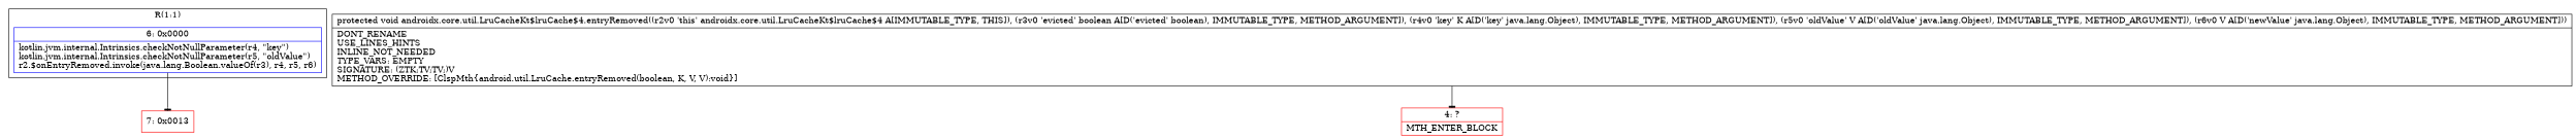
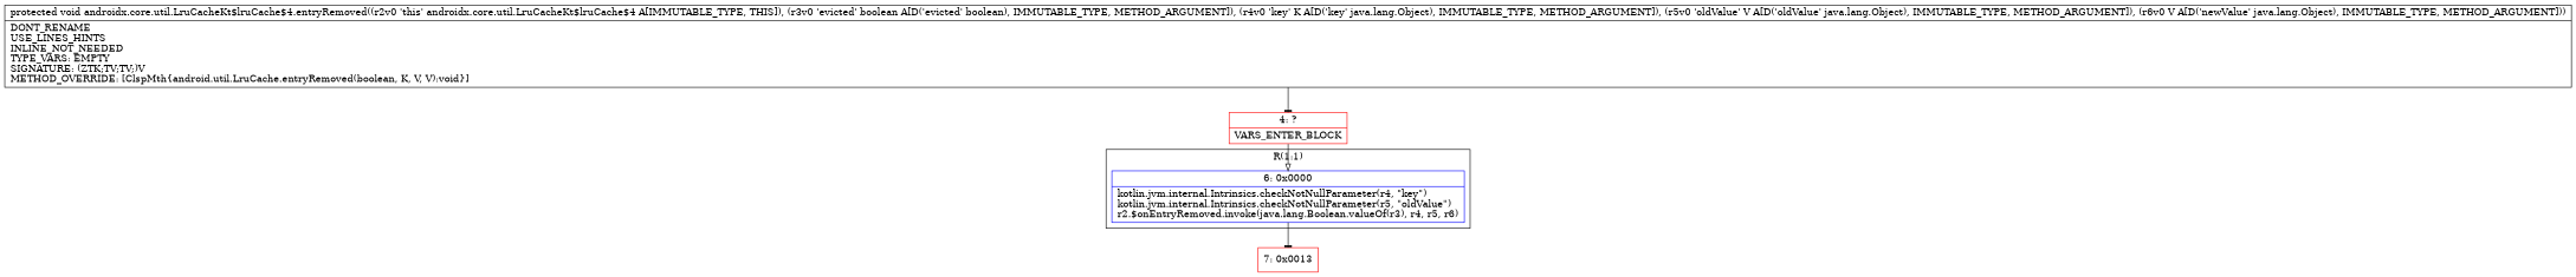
  digraph {
    node [color=red shape=record]
    edge [arrowhead=tee]
    n1 [color=blue label="{6\:\ 0x0000|kotlin.jvm.internal.Intrinsics.checkNotNullParameter(r4, \"key\")\lkotlin.jvm.internal.Intrinsics.checkNotNullParameter(r5, \"oldValue\")\lr2.$onEntryRemoved.invoke(java.lang.Boolean.valueOf(r3), r4, r5, r6)\l}"]
    n2 [label="{7\:\ 0x0013}"]
-   n3 [label="{4\:\ ?|MTH_ENTER_BLOCK\l}"]
+   n3 [label="{4\:\ ?|VARS_ENTER_BLOCK\l}"]
    n4 [label="{protected void androidx.core.util.LruCacheKt$lruCache$4.entryRemoved((r2v0 'this' androidx.core.util.LruCacheKt$lruCache$4 A[IMMUTABLE_TYPE, THIS]), (r3v0 'evicted' boolean A[D('evicted' boolean), IMMUTABLE_TYPE, METHOD_ARGUMENT]), (r4v0 'key' K A[D('key' java.lang.Object), IMMUTABLE_TYPE, METHOD_ARGUMENT]), (r5v0 'oldValue' V A[D('oldValue' java.lang.Object), IMMUTABLE_TYPE, METHOD_ARGUMENT]), (r6v0 V A[D('newValue' java.lang.Object), IMMUTABLE_TYPE, METHOD_ARGUMENT]))  | DONT_RENAME\lUSE_LINES_HINTS\lINLINE_NOT_NEEDED\lTYPE_VARS: EMPTY\lSIGNATURE: (ZTK;TV;TV;)V\lMETHOD_OVERRIDE: [ClspMth\{android.util.LruCache.entryRemoved(boolean, K, V, V):void\}]\l}" color=""]
    subgraph cluster_1 {
      label="R(1:1)"
      n1
    }
    n1 -> n2
+   n3 -> n1 [arrowhead=onormal]
    n4 -> n3
  }
